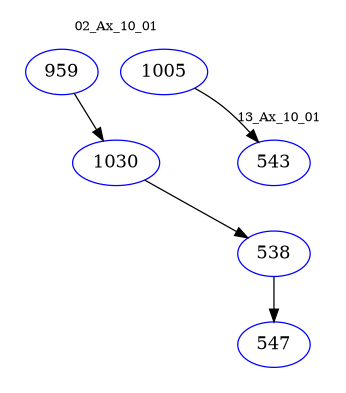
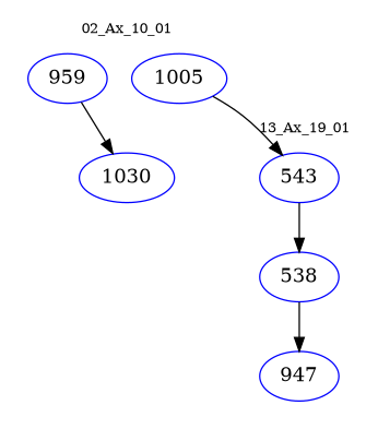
  digraph {
    fontname="DejaVu Serif"
    node [color=blue fontname="DejaVu Serif"]
    edge [color=black fontname="DejaVu Serif"]
    n1 [label=1005]
    n2 [label=959]
    n3 [label=1030]
    n4 [label=543]
    n5 [label=538]
-   n6 [label=547]
+   n6 [label=947]
    subgraph cluster_1 {
      color=white
      fontsize=10
      label="02_Ax_10_01"
      n1
      n2
      n3
    }
    subgraph cluster_2 {
      color=white
      fontsize=10
-     label="13_Ax_10_01"
+     label="13_Ax_19_01"
      n4
      n5
      n6
    }
    n1 -> n4
    n2 -> n3
-   n3 -> n5
+   n4 -> n5
    n5 -> n6
  }
